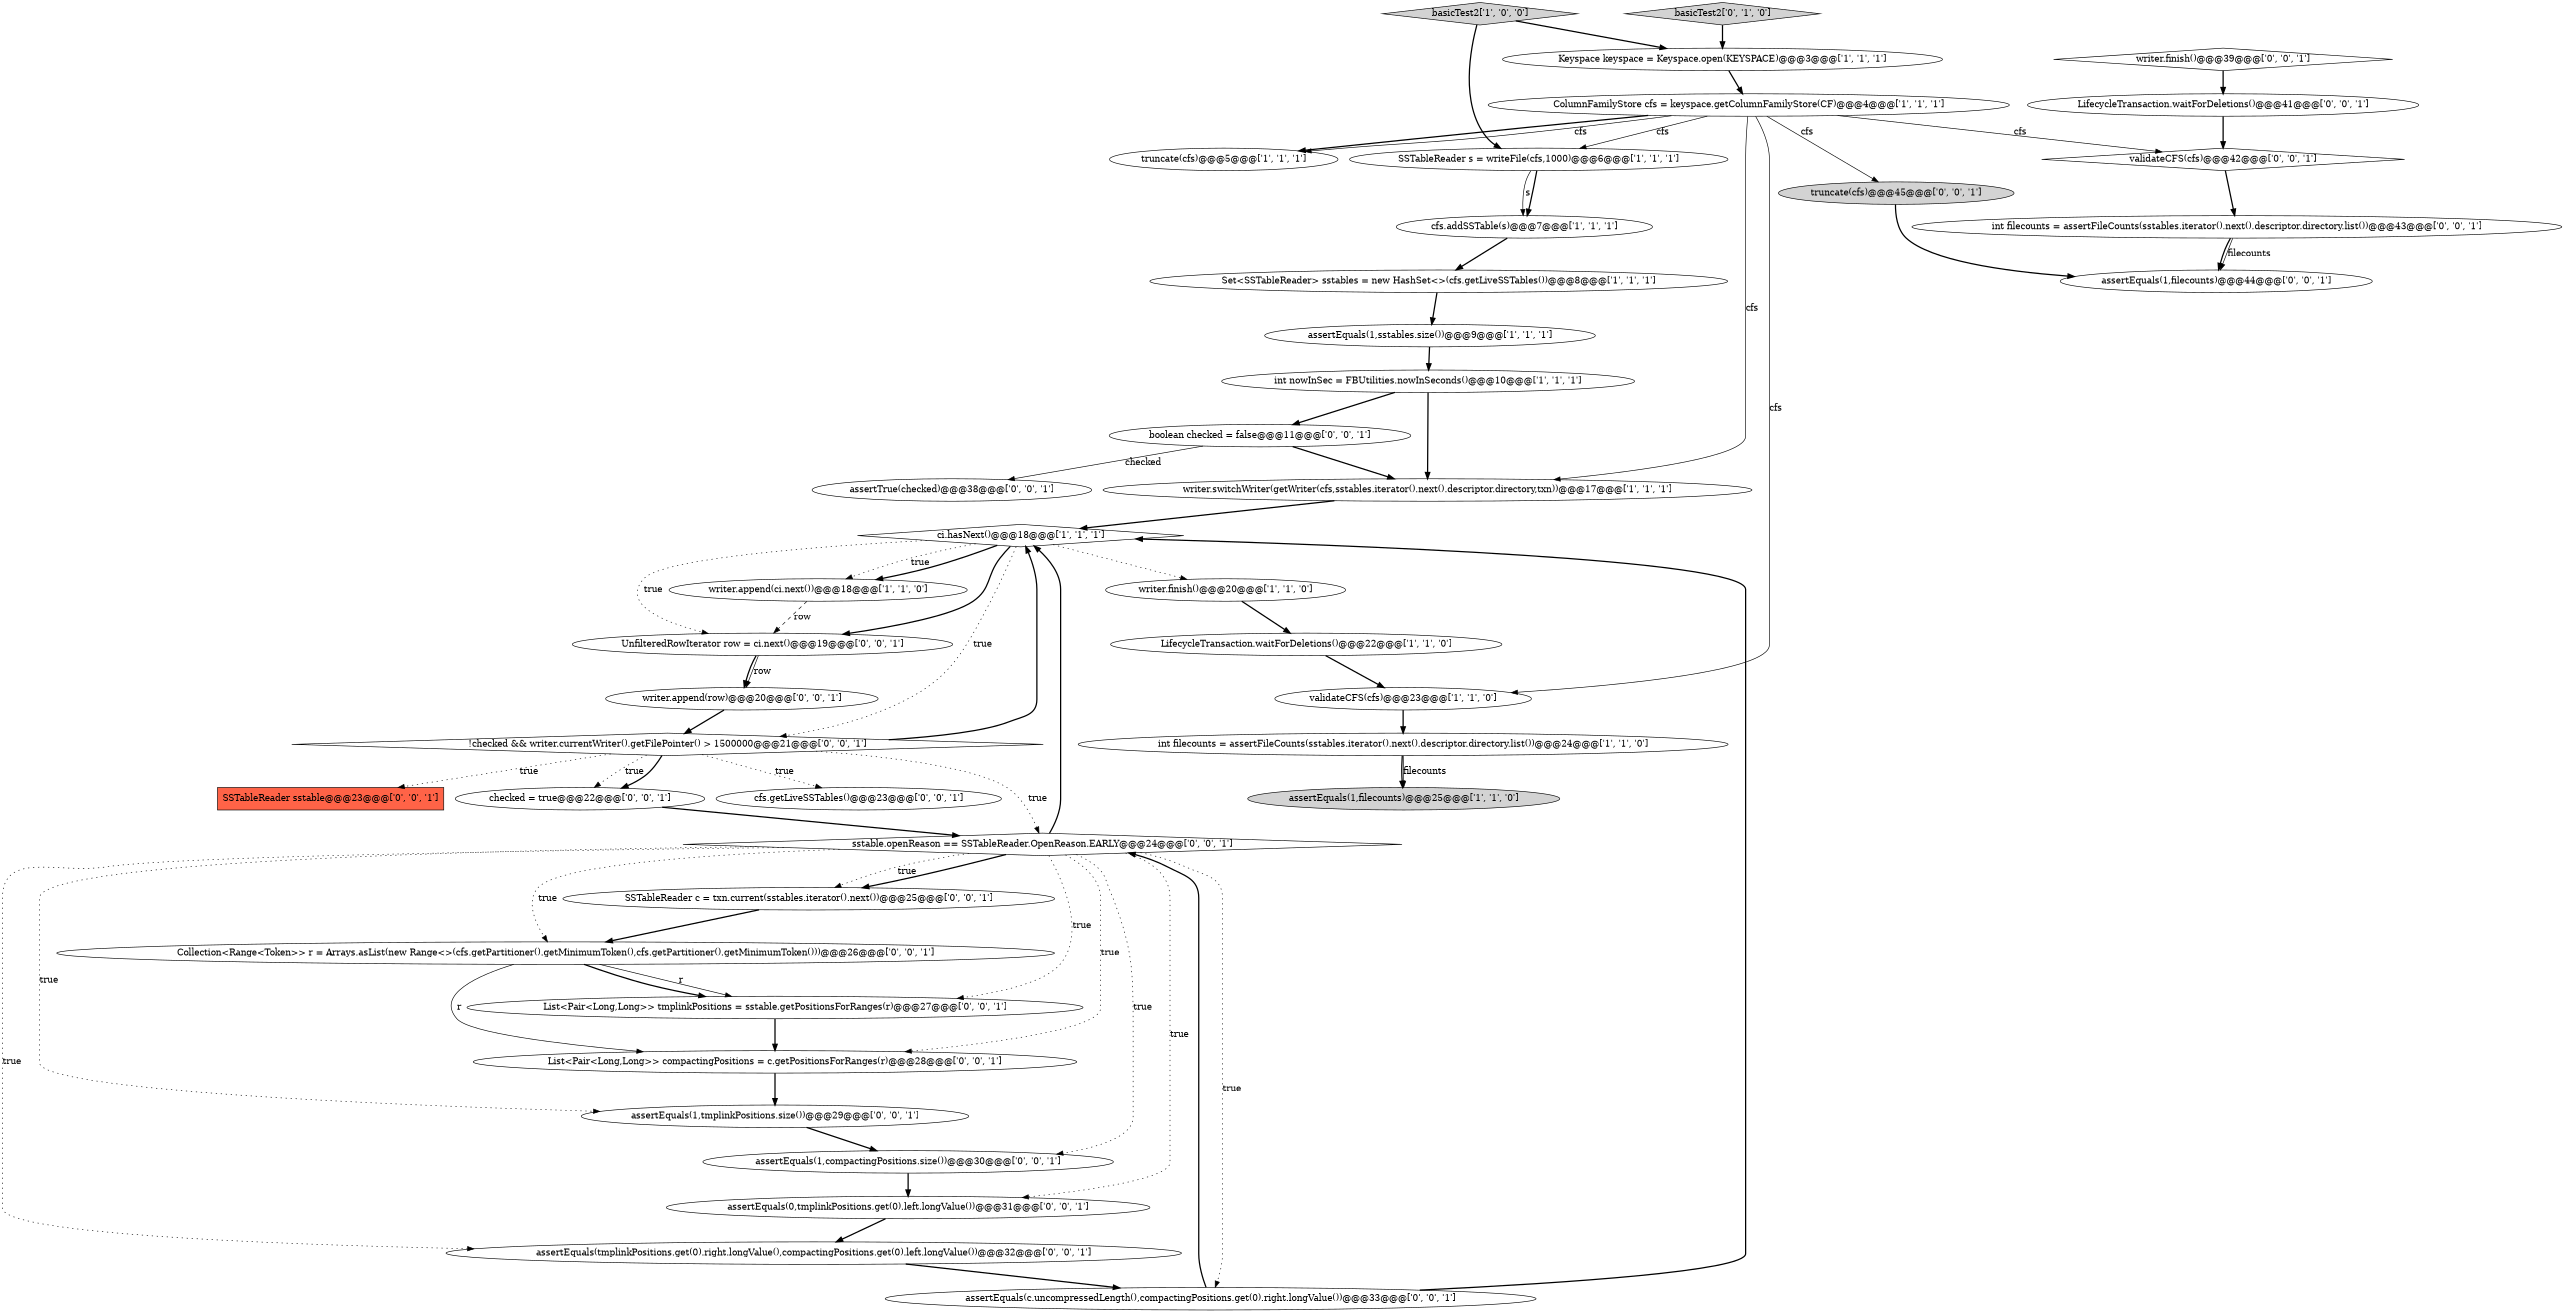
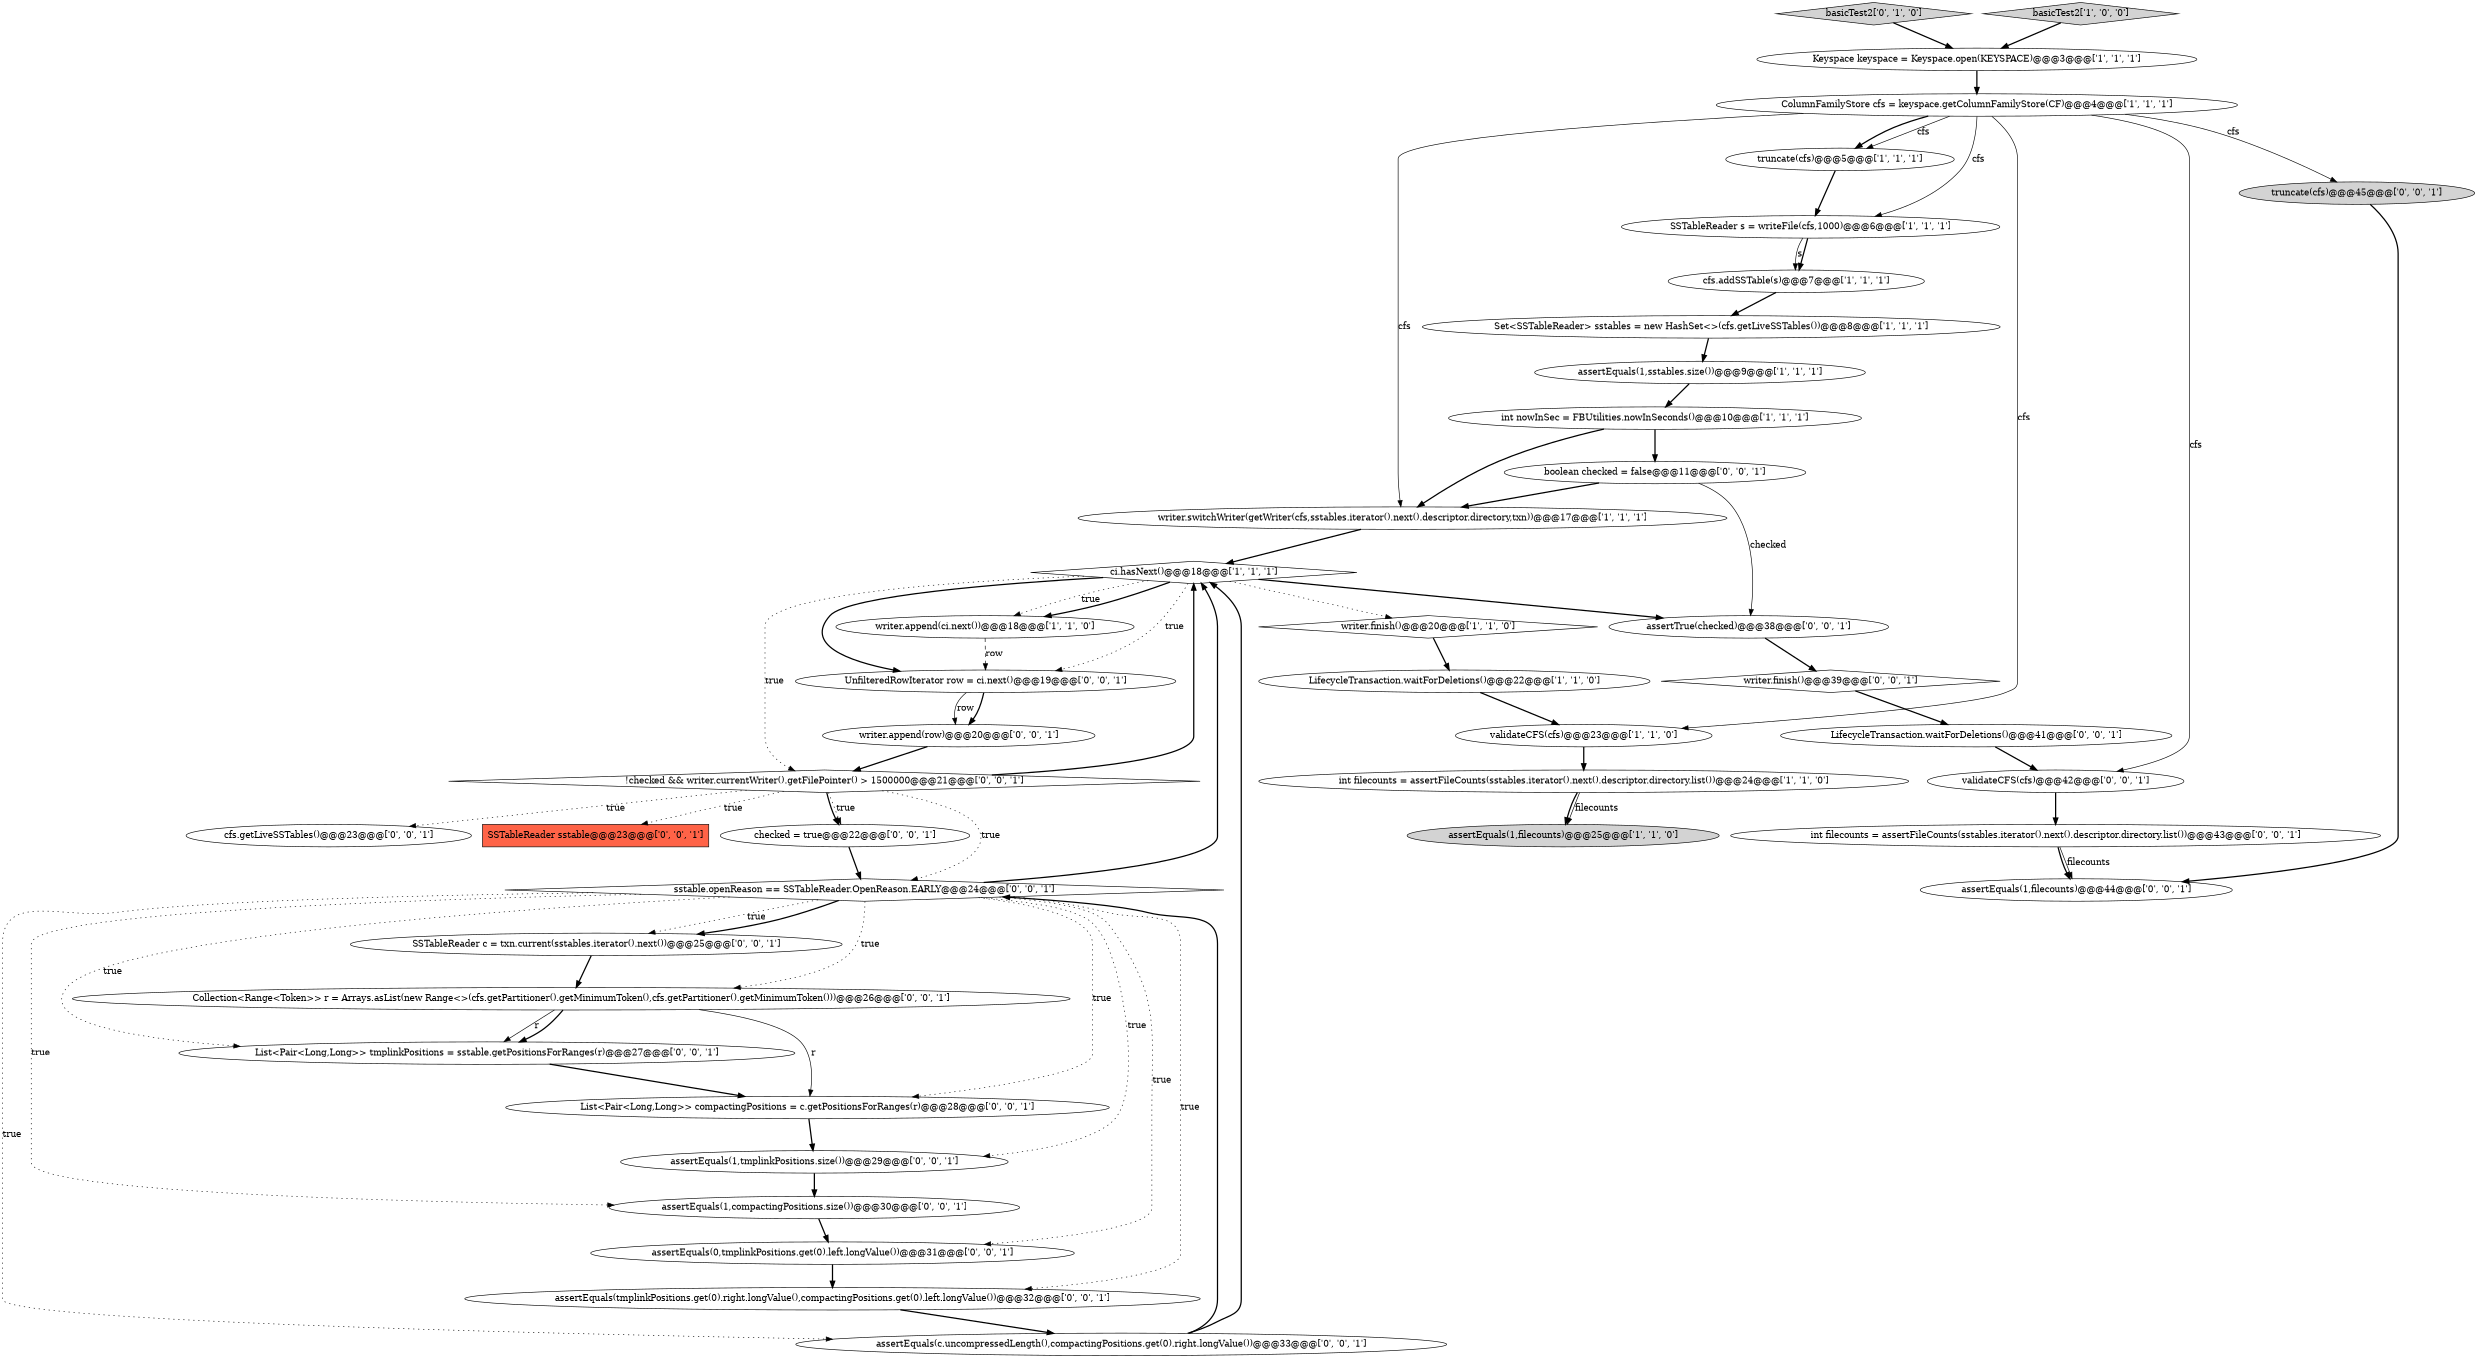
  digraph {
    node [fillcolor=white shape=ellipse style=filled]
    edge [style=bold]
    n1 [fillcolor=lightgray label="basicTest2['0', '1', '0']" shape=diamond]
    n2 [label="Keyspace keyspace = Keyspace.open(KEYSPACE)@@@3@@@['1', '1', '1']"]
    n3 [label="ColumnFamilyStore cfs = keyspace.getColumnFamilyStore(CF)@@@4@@@['1', '1', '1']"]
    n4 [label="cfs.getLiveSSTables()@@@23@@@['0', '0', '1']"]
-   n5 [label="validateCFS(cfs)@@@42@@@['0', '0', '1']" shape=diamond]
+   n5 [label="validateCFS(cfs)@@@42@@@['0', '0', '1']"]
    n6 [label="int filecounts = assertFileCounts(sstables.iterator().next().descriptor.directory.list())@@@43@@@['0', '0', '1']"]
    n7 [label="assertEquals(1,filecounts)@@@44@@@['0', '0', '1']"]
    n8 [fillcolor=tomato label="SSTableReader sstable@@@23@@@['0', '0', '1']" shape=box]
    n9 [label="assertEquals(0,tmplinkPositions.get(0).left.longValue())@@@31@@@['0', '0', '1']"]
    n10 [label="assertEquals(tmplinkPositions.get(0).right.longValue(),compactingPositions.get(0).left.longValue())@@@32@@@['0', '0', '1']"]
    n11 [label="assertEquals(c.uncompressedLength(),compactingPositions.get(0).right.longValue())@@@33@@@['0', '0', '1']"]
    n12 [fillcolor=lightgray label="basicTest2['1', '0', '0']" shape=diamond]
    n13 [label="int filecounts = assertFileCounts(sstables.iterator().next().descriptor.directory.list())@@@24@@@['1', '1', '0']"]
    n14 [fillcolor=lightgray label="assertEquals(1,filecounts)@@@25@@@['1', '1', '0']"]
    n15 [label="writer.append(row)@@@20@@@['0', '0', '1']"]
    n16 [label="!checked && writer.currentWriter().getFilePointer() > 1500000@@@21@@@['0', '0', '1']" shape=diamond]
    n17 [label="sstable.openReason == SSTableReader.OpenReason.EARLY@@@24@@@['0', '0', '1']" shape=diamond]
    n18 [label="ci.hasNext()@@@18@@@['1', '1', '1']" shape=diamond]
    n19 [label="checked = true@@@22@@@['0', '0', '1']"]
    n20 [label="validateCFS(cfs)@@@23@@@['1', '1', '0']"]
    n21 [label="assertEquals(1,compactingPositions.size())@@@30@@@['0', '0', '1']"]
    n22 [label="List<Pair<Long,Long>> tmplinkPositions = sstable.getPositionsForRanges(r)@@@27@@@['0', '0', '1']"]
    n23 [label="assertEquals(1,tmplinkPositions.size())@@@29@@@['0', '0', '1']"]
    n24 [label="SSTableReader c = txn.current(sstables.iterator().next())@@@25@@@['0', '0', '1']"]
    n25 [label="Collection<Range<Token>> r = Arrays.asList(new Range<>(cfs.getPartitioner().getMinimumToken(),cfs.getPartitioner().getMinimumToken()))@@@26@@@['0', '0', '1']"]
    n26 [label="List<Pair<Long,Long>> compactingPositions = c.getPositionsForRanges(r)@@@28@@@['0', '0', '1']"]
    n27 [label="assertTrue(checked)@@@38@@@['0', '0', '1']"]
-   n28 [label="writer.finish()@@@20@@@['1', '1', '0']"]
+   n28 [label="writer.finish()@@@20@@@['1', '1', '0']" shape=diamond]
    n29 [label="writer.append(ci.next())@@@18@@@['1', '1', '0']"]
    n30 [label="UnfilteredRowIterator row = ci.next()@@@19@@@['0', '0', '1']"]
    n31 [label="writer.finish()@@@39@@@['0', '0', '1']" shape=diamond]
    n32 [label="LifecycleTransaction.waitForDeletions()@@@22@@@['1', '1', '0']"]
    n33 [label="truncate(cfs)@@@5@@@['1', '1', '1']"]
    n34 [label="SSTableReader s = writeFile(cfs,1000)@@@6@@@['1', '1', '1']"]
    n35 [label="cfs.addSSTable(s)@@@7@@@['1', '1', '1']"]
    n36 [fillcolor=lightgray label="truncate(cfs)@@@45@@@['0', '0', '1']"]
    n37 [label="Set<SSTableReader> sstables = new HashSet<>(cfs.getLiveSSTables())@@@8@@@['1', '1', '1']"]
    n38 [label="assertEquals(1,sstables.size())@@@9@@@['1', '1', '1']"]
    n39 [label="int nowInSec = FBUtilities.nowInSeconds()@@@10@@@['1', '1', '1']"]
    n40 [label="boolean checked = false@@@11@@@['0', '0', '1']"]
    n41 [label="writer.switchWriter(getWriter(cfs,sstables.iterator().next().descriptor.directory,txn))@@@17@@@['1', '1', '1']"]
    n42 [label="LifecycleTransaction.waitForDeletions()@@@41@@@['0', '0', '1']"]
    n1 -> n2
    n2 -> n3
    n3 -> n5 [label=cfs style=solid]
    n3 -> n20 [label=cfs style=solid]
    n3 -> n33
    n3 -> n33 [label=cfs style=solid]
    n3 -> n34 [label=cfs style=solid]
    n3 -> n36 [label=cfs style=solid]
    n3 -> n41 [label=cfs style=solid]
    n5 -> n6
    n6 -> n7
    n6 -> n7 [label=filecounts style=solid]
    n9 -> n10
    n10 -> n11
    n11 -> n17
    n11 -> n18
    n12 -> n2
    n13 -> n14 [label=filecounts style=solid]
    n13 -> n14
    n15 -> n16
    n16 -> n4 [label=true style=dotted]
    n16 -> n8 [label=true style=dotted]
    n16 -> n17 [label=true style=dotted]
    n16 -> n18
    n16 -> n19 [label=true style=dotted]
    n16 -> n19
    n17 -> n9 [label=true style=dotted]
    n17 -> n10 [label=true style=dotted]
    n17 -> n11 [label=true style=dotted]
    n17 -> n18
    n17 -> n21 [label=true style=dotted]
    n17 -> n22 [label=true style=dotted]
    n17 -> n23 [label=true style=dotted]
    n17 -> n24 [label=true style=dotted]
    n17 -> n24
    n17 -> n25 [label=true style=dotted]
    n17 -> n26 [label=true style=dotted]
    n18 -> n16 [label=true style=dotted]
+   n18 -> n27
    n18 -> n28 [style=dotted]
    n18 -> n29 [label=true style=dotted]
    n18 -> n29
    n18 -> n30
    n18 -> n30 [label=true style=dotted]
    n19 -> n17
    n20 -> n13
    n21 -> n9
    n22 -> n26
    n23 -> n21
    n24 -> n25
    n25 -> n22 [label=r style=solid]
    n25 -> n22
    n25 -> n26 [label=r style=solid]
    n26 -> n23
+   n27 -> n31
    n28 -> n32
    n29 -> n30 [label=row style=dashed]
    n30 -> n15
    n30 -> n15 [label=row style=solid]
    n31 -> n42
    n32 -> n20
-   n12 -> n34
+   n33 -> n34
    n34 -> n35
    n34 -> n35 [label=s style=solid]
    n35 -> n37
    n36 -> n7
    n37 -> n38
    n38 -> n39
    n39 -> n40
    n39 -> n41
    n40 -> n27 [label=checked style=solid]
    n40 -> n41
    n41 -> n18
    n42 -> n5
  }
